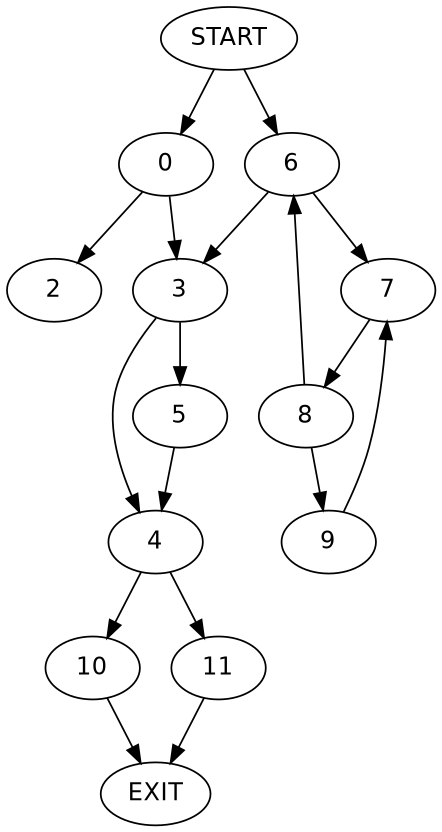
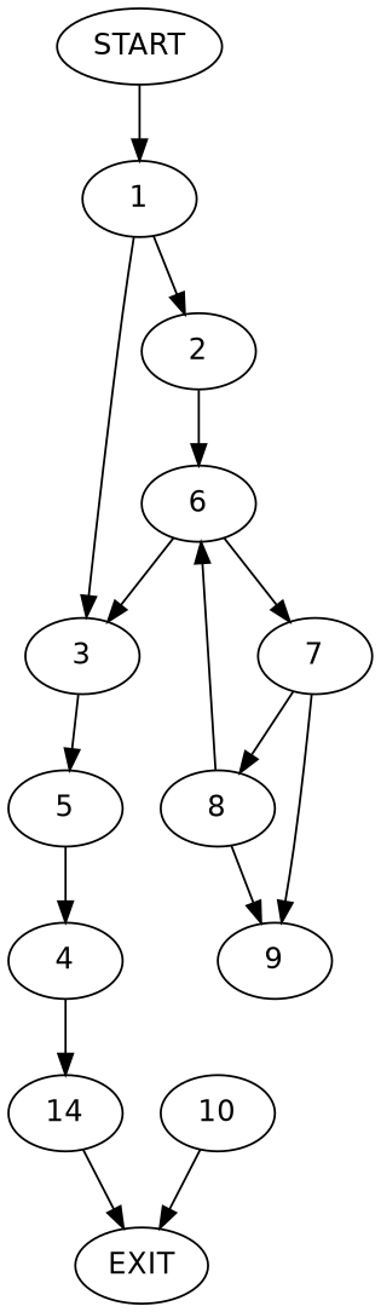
  digraph {
    fontname="DejaVu Sans"
    node [fontname="DejaVu Sans"]
    edge [fontname="DejaVu Sans"]
    n1 [label=START]
-   1 [label=0]
+   1
    2
    3
    n5 [label=EXIT]
    6
    4
    5
    7
    10
-   11
+   11 [label=14]
    8
    9
    n1 -> 1
    1 -> 2
    1 -> 3
-   n1 -> 6
-   3 -> 4
+   2 -> 6
    3 -> 5
    6 -> 3
    6 -> 7
-   4 -> 10
    4 -> 11
    5 -> 4
    7 -> 8
-   9 -> 7
+   7 -> 9
    10 -> n5
    11 -> n5
    8 -> 6
    8 -> 9
  }
